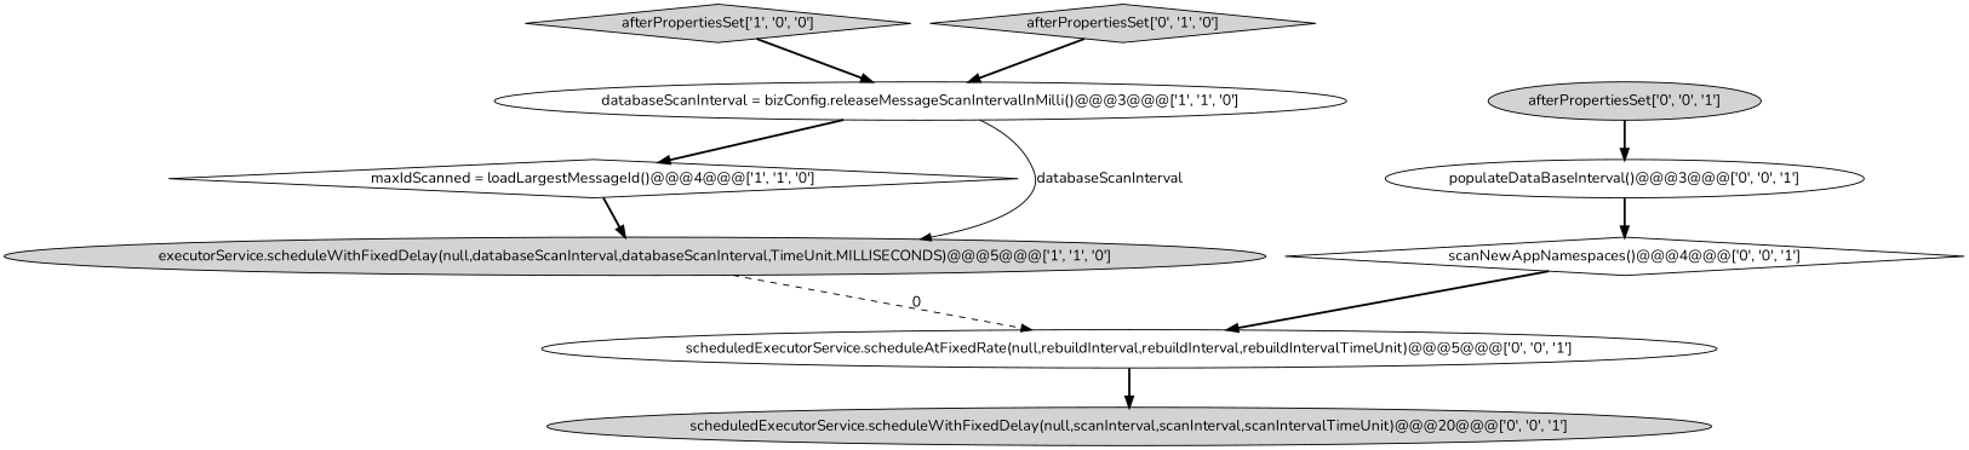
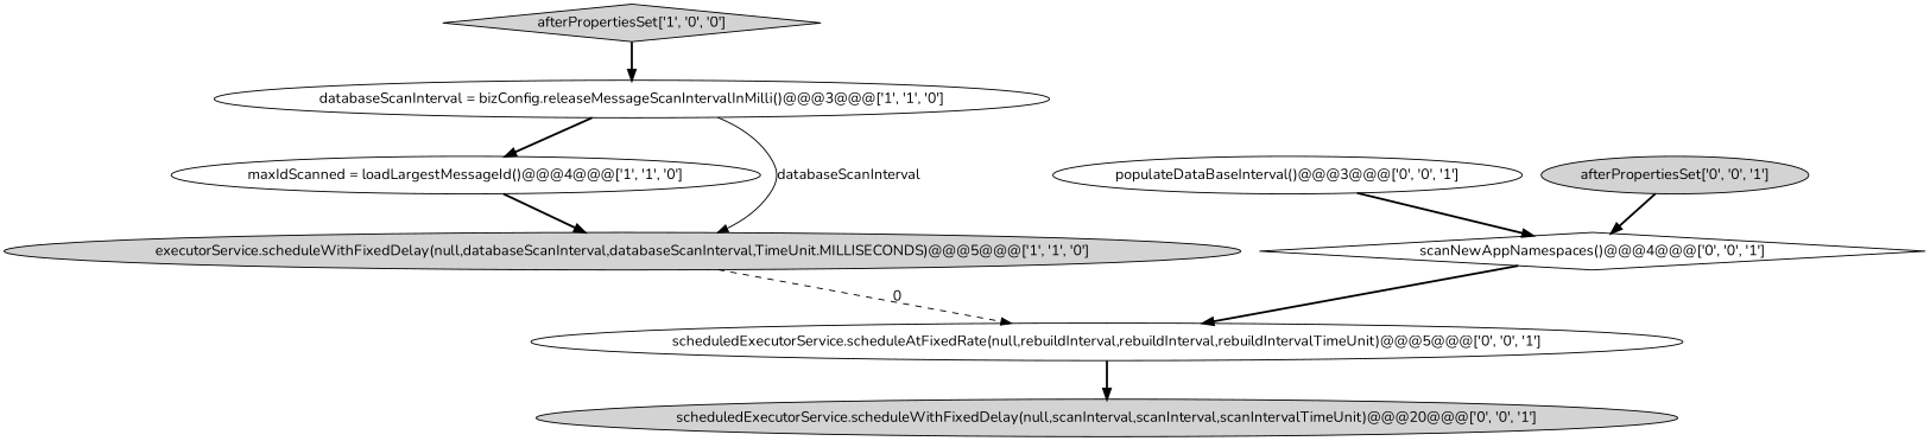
  digraph {
    fontname=Nunito
    node [fillcolor=lightgray fontname=Nunito shape=ellipse style=filled]
    edge [fontname=Nunito style=bold]
    n1 [label="afterPropertiesSet['1', '0', '0']" shape=diamond]
    n2 [fillcolor=white label="databaseScanInterval = bizConfig.releaseMessageScanIntervalInMilli()@@@3@@@['1', '1', '0']"]
-   n3 [fillcolor=white label="maxIdScanned = loadLargestMessageId()@@@4@@@['1', '1', '0']" shape=diamond]
+   n3 [fillcolor=white label="maxIdScanned = loadLargestMessageId()@@@4@@@['1', '1', '0']"]
    n4 [label="executorService.scheduleWithFixedDelay(null,databaseScanInterval,databaseScanInterval,TimeUnit.MILLISECONDS)@@@5@@@['1', '1', '0']"]
    n5 [fillcolor=white label="scheduledExecutorService.scheduleAtFixedRate(null,rebuildInterval,rebuildInterval,rebuildIntervalTimeUnit)@@@5@@@['0', '0', '1']"]
    n6 [label="scheduledExecutorService.scheduleWithFixedDelay(null,scanInterval,scanInterval,scanIntervalTimeUnit)@@@20@@@['0', '0', '1']"]
    n7 [fillcolor=white label="scanNewAppNamespaces()@@@4@@@['0', '0', '1']" shape=diamond]
-   n8 [label="afterPropertiesSet['0', '1', '0']" shape=diamond]
    n9 [fillcolor=white label="populateDataBaseInterval()@@@3@@@['0', '0', '1']"]
    n10 [label="afterPropertiesSet['0', '0', '1']"]
    n1 -> n2
    n2 -> n3
    n2 -> n4 [label=databaseScanInterval style=solid]
    n3 -> n4
    n4 -> n5 [label=0 style=dashed]
    n5 -> n6
    n7 -> n5
-   n8 -> n2
    n9 -> n7
-   n10 -> n9
+   n10 -> n7
  }
